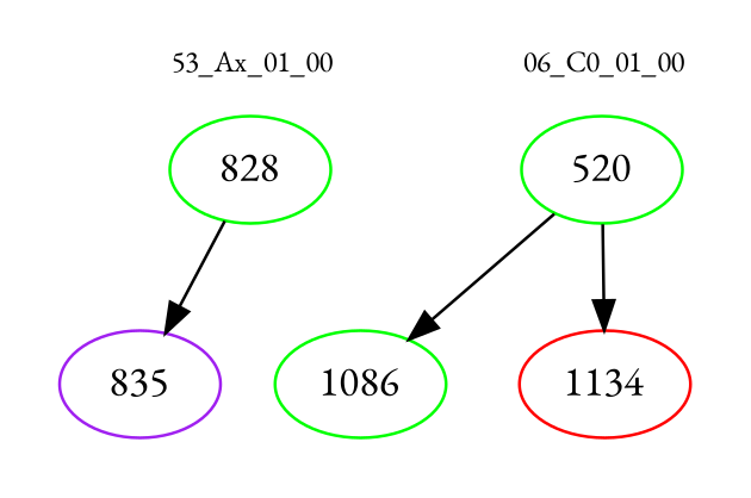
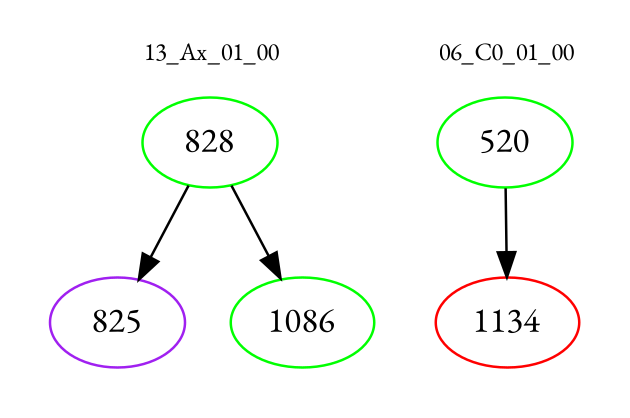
  digraph {
    fontname="EB Garamond"
    node [color=green fontname="EB Garamond"]
    edge [color=black fontname="EB Garamond"]
    n1 [label=828]
    n2 [label=1086]
-   n3 [color=purple label=835]
+   n3 [color=purple label=825]
    n4 [label=520]
    n5 [color=red label=1134]
    subgraph cluster_1 {
      color=white
      fontsize=10
-     label="53_Ax_01_00"
+     label="13_Ax_01_00"
      n1
      n2
      n3
    }
    subgraph cluster_2 {
      color=white
      fontsize=10
      label="06_C0_01_00"
      n4
      n5
    }
-   n4 -> n2
+   n1 -> n2
    n1 -> n3
    n4 -> n5
  }
